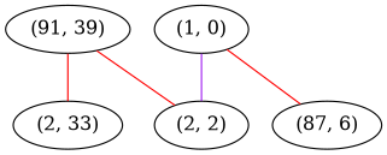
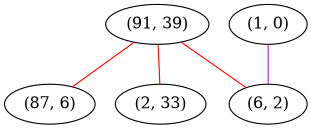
  graph {
    edge [color=red weight=1]
    "(91, 39)"
    "(87, 6)"
    "(2, 33)"
-   "(2, 2)"
+   "(2, 2)" [label="(6, 2)"]
    n5 [label="(1, 0)"]
-   n5 -- "(87, 6)"
+   "(91, 39)" -- "(87, 6)"
    "(91, 39)" -- "(2, 33)"
    "(91, 39)" -- "(2, 2)"
    n5 -- "(2, 2)" [color=purple weight=4]
  }
